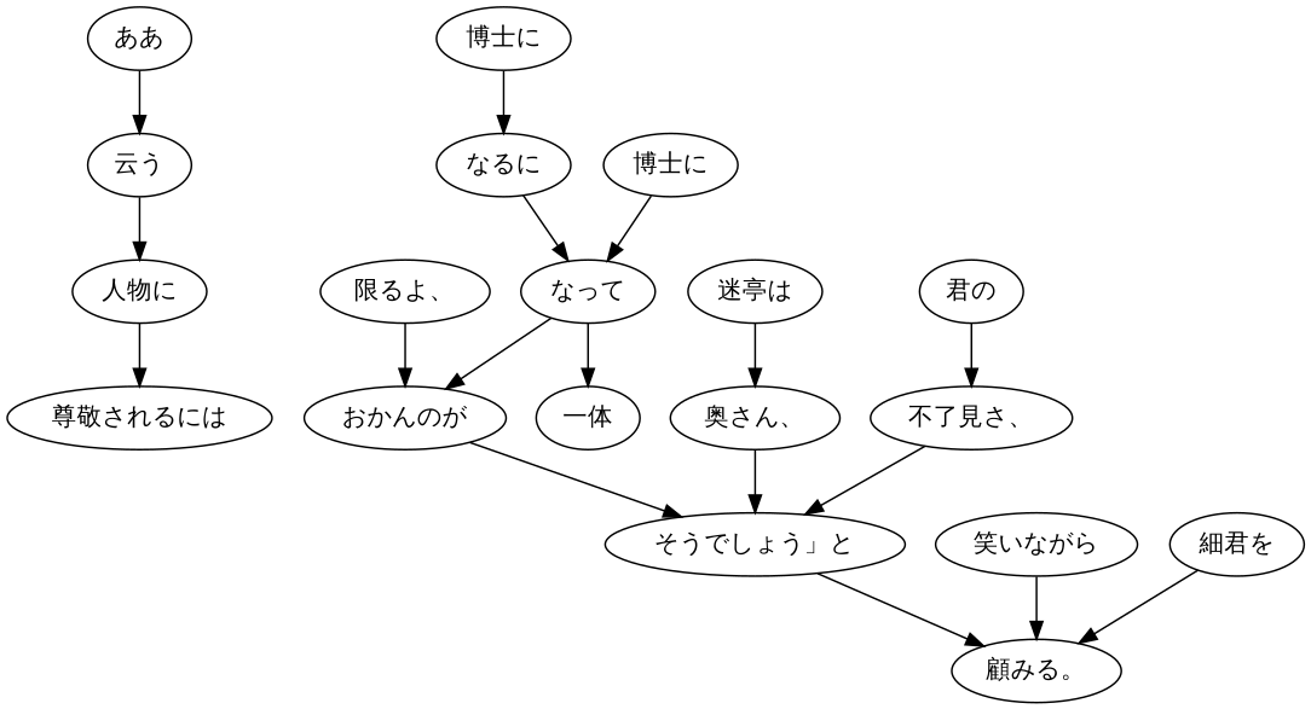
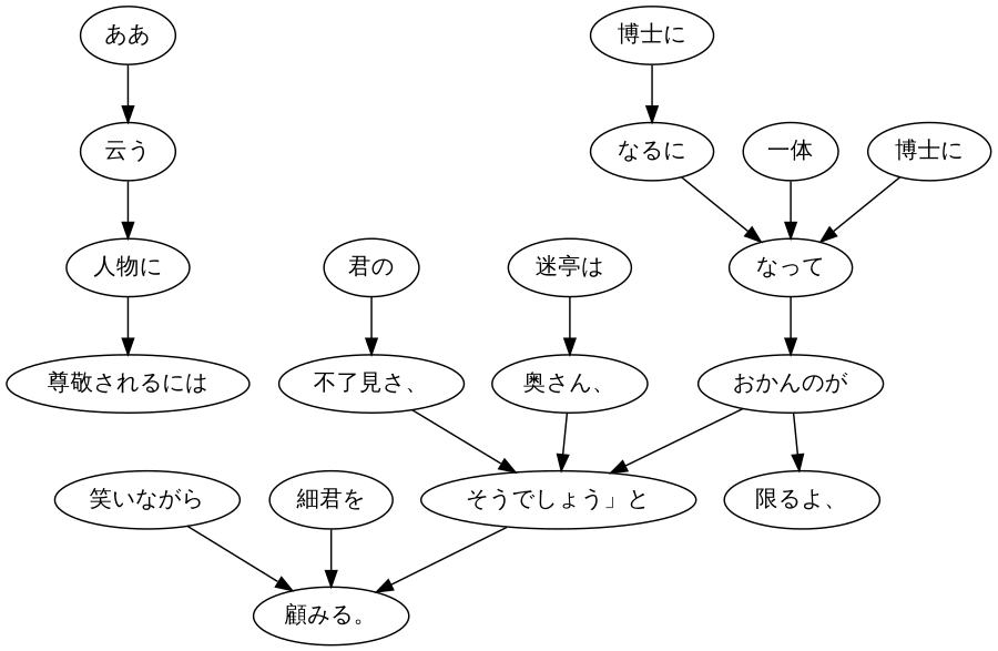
  digraph {
    fontname=Ubuntu
    node [fontname=Ubuntu]
    edge [fontname=Ubuntu]
    n1 [label="ああ"]
    n2 [label="云う"]
    n3 [label="人物に"]
    n4 [label="尊敬されるには"]
    n5 [label="限るよ、"]
    n6 [label="おかんのが"]
    n7 [label="博士に"]
    n8 [label="なるに"]
    n9 [label="なって"]
    n10 [label="そうでしょう」と"]
    n11 [label="一体"]
    n12 [label="博士に"]
    n13 [label="顧みる。"]
    n14 [label="君の"]
    n15 [label="不了見さ、"]
    n16 [label="奥さん、"]
    n17 [label="迷亭は"]
    n18 [label="笑いながら"]
    n19 [label="細君を"]
    n1 -> n2
    n2 -> n3
    n3 -> n4
-   n5 -> n6
+   n6 -> n5
    n6 -> n10
    n7 -> n8
    n8 -> n9
    n9 -> n6
    n10 -> n13
-   n9 -> n11
+   n11 -> n9
    n12 -> n9
    n14 -> n15
    n15 -> n10
    n16 -> n10
    n17 -> n16
    n18 -> n13
    n19 -> n13
  }
